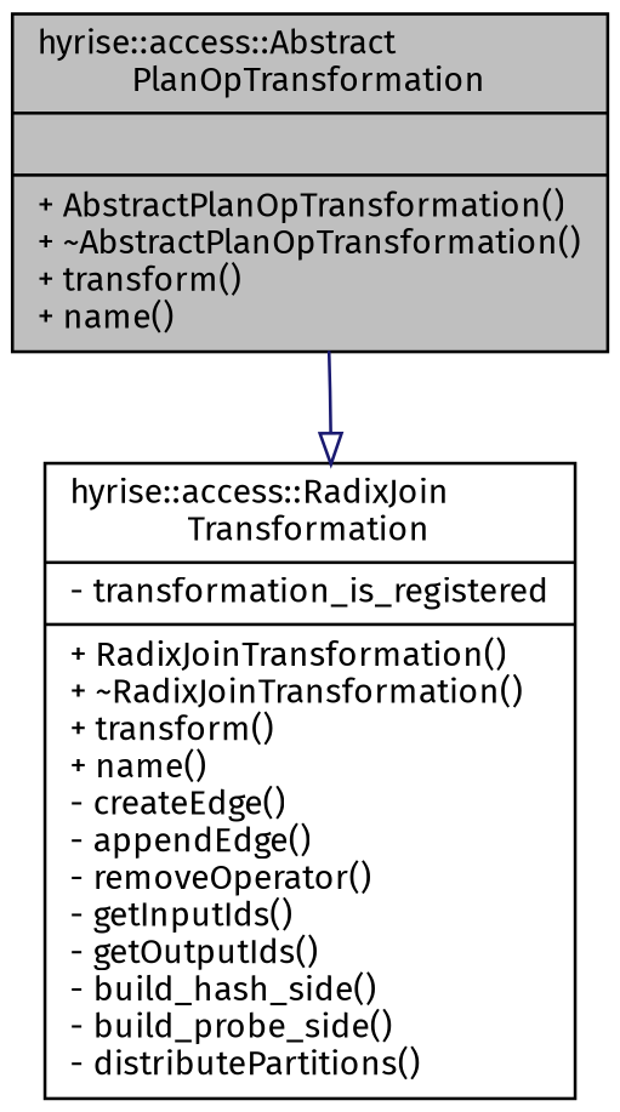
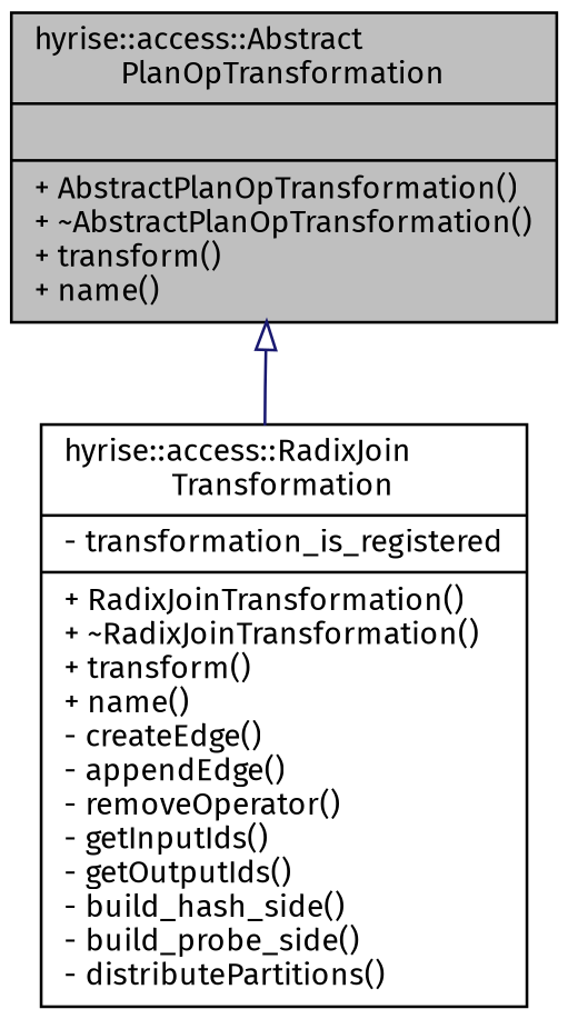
  digraph {
    fontname="Fira Sans"
    node [color=black fontname="Fira Sans" fontsize=11 shape=record style=filled]
    n1 [fillcolor=grey75 fontcolor=black height=0.2 label="{hyrise::access::Abstract\lPlanOpTransformation\n||+ AbstractPlanOpTransformation()\l+ ~AbstractPlanOpTransformation()\l+ transform()\l+ name()\l}" width=0.4]
    n2 [fillcolor=white height=0.2 label="{hyrise::access::RadixJoin\lTransformation\n|- transformation_is_registered\l|+ RadixJoinTransformation()\l+ ~RadixJoinTransformation()\l+ transform()\l+ name()\l- createEdge()\l- appendEdge()\l- removeOperator()\l- getInputIds()\l- getOutputIds()\l- build_hash_side()\l- build_probe_side()\l- distributePartitions()\l}" width=0.4]
-   n2 -> n1 [arrowtail=onormal color=midnightblue dir=back fontname="Fira Sans" fontsize=11 labelfontname=Helvetica labelfontsize=11 style=solid]
+   n1 -> n2 [arrowtail=onormal color=midnightblue dir=back fontname="Fira Sans" fontsize=11 labelfontname=Helvetica labelfontsize=11 style=solid]
  }
